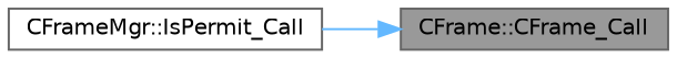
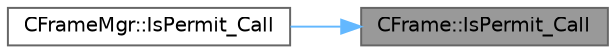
  digraph {
    rankdir=RL
    node [fontname=Helvetica fontsize=10 shape=box style=filled]
-   n1 [color=gray40 fillcolor=grey60 fontcolor=black height=0.2 label="CFrame::CFrame_Call" width=0.4]
+   n1 [color=gray40 fillcolor=grey60 fontcolor=black height=0.2 label="CFrame::IsPermit_Call" width=0.4]
    n2 [color=grey40 fillcolor=white height=0.2 label="CFrameMgr::IsPermit_Call" width=0.4]
    n1 -> n2 [color=steelblue1 dir=back fontname=Helvetica fontsize=10 labelfontname=Helvetica labelfontsize=10 style=solid]
  }
